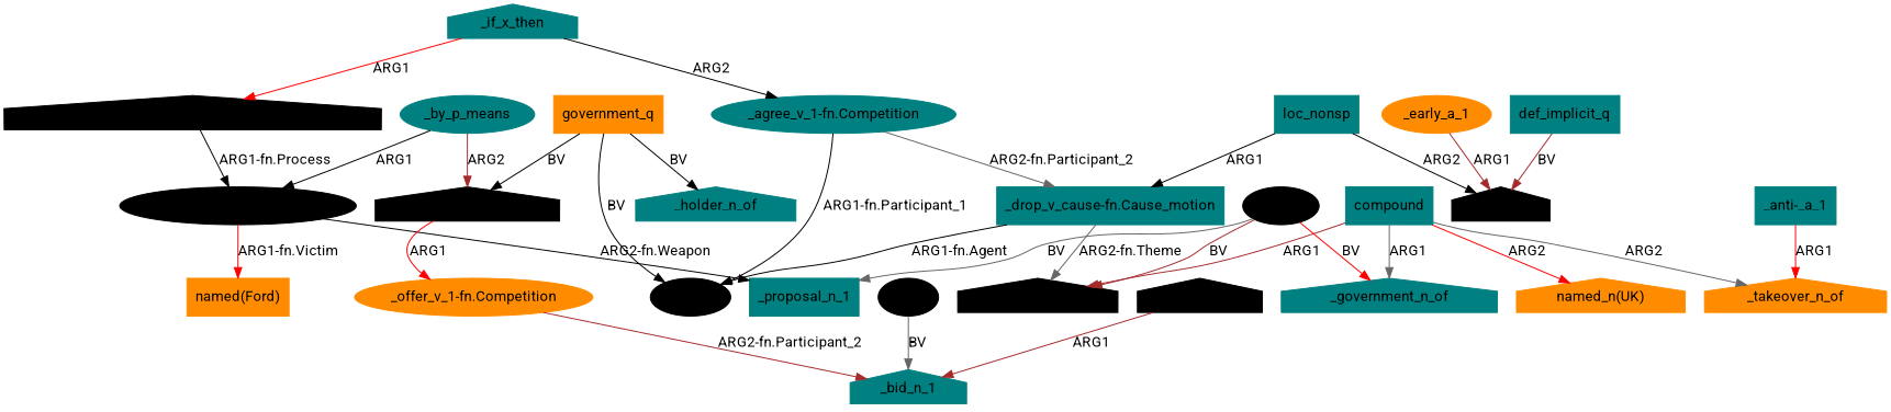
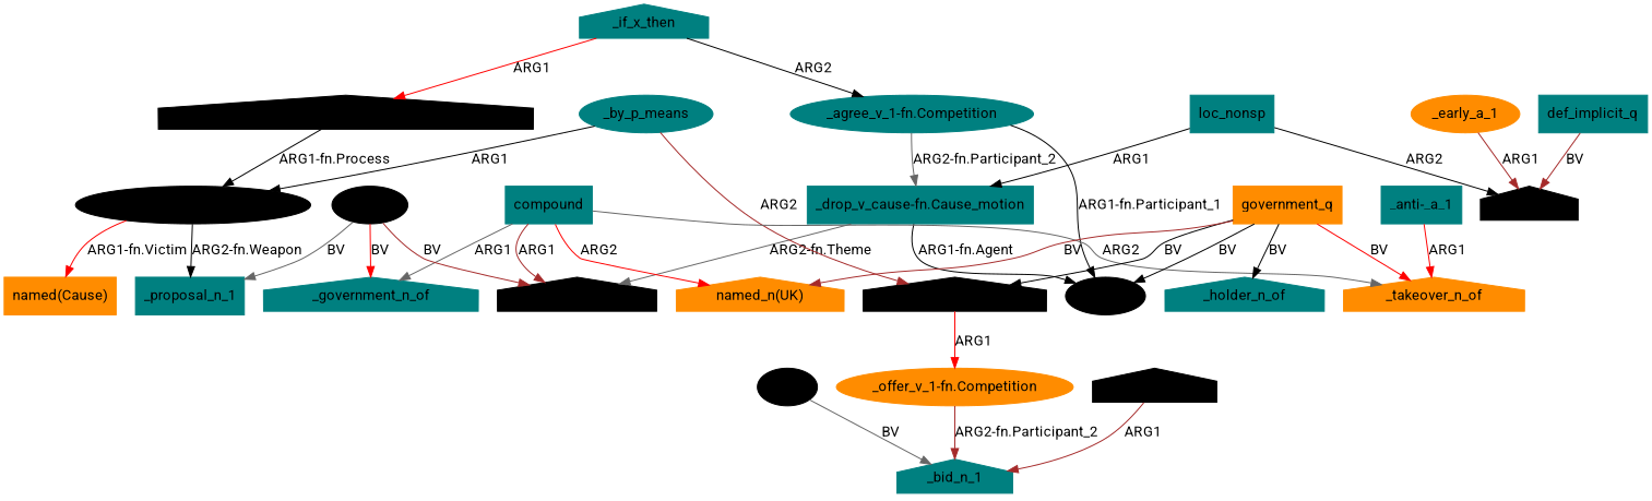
  digraph {
    fontname=Roboto
    node [color=teal fontname=Roboto shape=house style=filled]
    edge [color=black fontname=Roboto]
    "_might_v_modal-fn.Cause_to_end" [color=black]
    "_challenge_v_to-fn.Attack" [color=black shape=ellipse]
-   "named(Ford)" [color=darkorange shape=box]
+   "named(Ford)" [color=darkorange shape=box label="named(Cause)"]
    _proposal_n_1 [shape=box]
    _early_a_1 [color=darkorange shape=ellipse]
    time_n [color=black]
    _a_q [color=black shape=ellipse]
    _bid_n_1
    "_agree_v_1-fn.Competition" [shape=ellipse]
    "_drop_v_cause-fn.Cause_motion" [shape=box]
    _and_c [color=black shape=ellipse]
    _barrier_n_to [color=black]
    _by_p_means [shape=ellipse]
    nominalization [color=black]
    "_offer_v_1-fn.Competition" [color=darkorange shape=ellipse]
    _full_a_of [color=black]
    compound [shape=box]
    _government_n_of
    _takeover_n_of [color=darkorange]
    "named_n(UK)" [color=darkorange]
    n21 [color=darkorange label=government_q shape=box]
    _holder_n_of
    _the_q [color=black shape=ellipse]
    _if_x_then
    loc_nonsp [shape=box]
    "_anti-_a_1" [shape=box]
    def_implicit_q [shape=box]
    "_might_v_modal-fn.Cause_to_end" -> "_challenge_v_to-fn.Attack" [label="ARG1-fn.Process"]
    "_challenge_v_to-fn.Attack" -> "named(Ford)" [color=red label="ARG1-fn.Victim"]
    "_challenge_v_to-fn.Attack" -> _proposal_n_1 [label="ARG2-fn.Weapon"]
    _early_a_1 -> time_n [color=brown label=ARG1]
    _a_q -> _bid_n_1 [color=gray40 label=BV]
    "_agree_v_1-fn.Competition" -> "_drop_v_cause-fn.Cause_motion" [color=gray40 label="ARG2-fn.Participant_2"]
    "_agree_v_1-fn.Competition" -> _and_c [label="ARG1-fn.Participant_1"]
    "_drop_v_cause-fn.Cause_motion" -> _and_c [label="ARG1-fn.Agent"]
    "_drop_v_cause-fn.Cause_motion" -> _barrier_n_to [color=gray40 label="ARG2-fn.Theme"]
    _by_p_means -> "_challenge_v_to-fn.Attack" [label=ARG1]
    _by_p_means -> nominalization [color=brown label=ARG2]
    nominalization -> "_offer_v_1-fn.Competition" [color=red label=ARG1]
    "_offer_v_1-fn.Competition" -> _bid_n_1 [color=brown label="ARG2-fn.Participant_2"]
    _full_a_of -> _bid_n_1 [color=brown label=ARG1]
    compound -> _barrier_n_to [color=brown label=ARG1]
    compound -> _government_n_of [color=gray40 label=ARG1]
    compound -> _takeover_n_of [color=gray40 label=ARG2]
    compound -> "named_n(UK)" [color=red label=ARG2]
    n21 -> _and_c [label=BV]
    n21 -> nominalization [label=BV]
+   n21 -> _takeover_n_of [color=red label=BV]
+   n21 -> "named_n(UK)" [color=brown label=BV]
    n21 -> _holder_n_of [label=BV]
    _the_q -> _proposal_n_1 [color=gray40 label=BV]
    _the_q -> _barrier_n_to [color=brown label=BV]
    _the_q -> _government_n_of [color=red label=BV]
    _if_x_then -> "_might_v_modal-fn.Cause_to_end" [color=red label=ARG1]
    _if_x_then -> "_agree_v_1-fn.Competition" [label=ARG2]
    loc_nonsp -> time_n [label=ARG2]
    loc_nonsp -> "_drop_v_cause-fn.Cause_motion" [label=ARG1]
    "_anti-_a_1" -> _takeover_n_of [color=red label=ARG1]
    def_implicit_q -> time_n [color=brown label=BV]
  }
